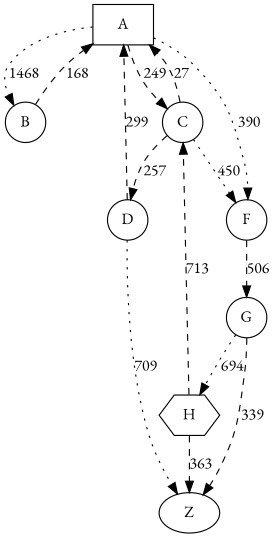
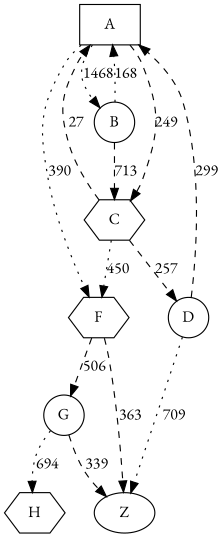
  digraph {
    fontname="EB Garamond"
    rankdir=TB
    node [fontname="EB Garamond" shape=circle]
    edge [fontname="EB Garamond" style=dashed]
    A [shape=box]
    B
-   C
-   F
+   C [shape=hexagon]
+   F [shape=hexagon]
    D
    G
    H [shape=hexagon]
    Z [shape=ellipse]
    A -> B [label=1468 style=dotted]
    A -> C [label=249]
    A -> F [label=390 style=dotted]
-   B -> A [label=168]
-   H -> C [label=713]
+   B -> A [label=168 style=dotted]
+   B -> C [label=713]
    C -> A [label=27]
    C -> F [label=450 style=dotted]
    C -> D [label=257]
    F -> G [label=506]
    D -> A [label=299]
    D -> Z [label=709 style=dotted]
    G -> H [label=694 style=dotted]
    G -> Z [label=339]
-   H -> Z [label=363]
+   F -> Z [label=363]
  }
